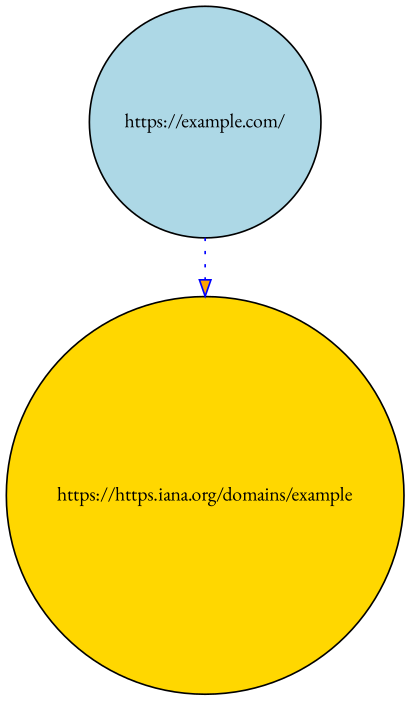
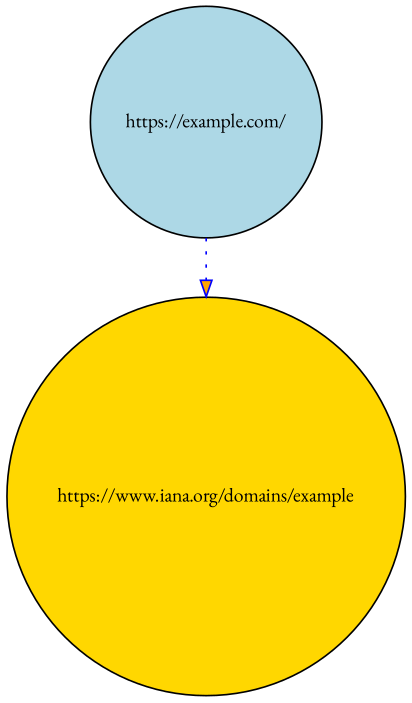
  digraph {
    splines=true
    fontname="EB Garamond"
    node [fontname="EB Garamond" fontsize=12 shape=circle style=filled]
    "https://example.com/" [fillcolor=lightblue]
-   "https://www.iana.org/domains/example" [fillcolor=gold label="https://https.iana.org/domains/example"]
+   "https://www.iana.org/domains/example" [fillcolor=gold]
    "https://example.com/" -> "https://www.iana.org/domains/example" [color=blue fillcolor=orange fontname="EB Garamond" fontsize=10 style=dotted]
  }
